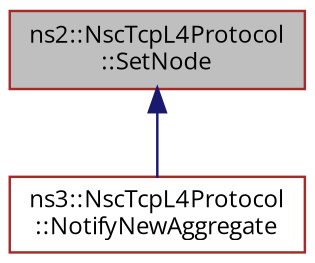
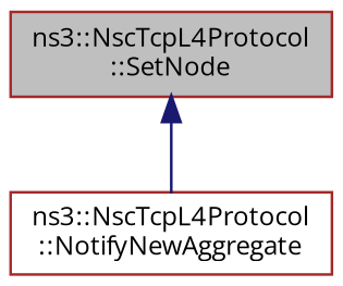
  digraph {
    rankdir=TB
    fontname="Open Sans"
    node [color=brown fontname="Open Sans" fontsize=10 shape=record style=filled]
-   n1 [fillcolor=grey75 fontcolor=black height=0.2 label="ns2::NscTcpL4Protocol\l::SetNode" width=0.4]
+   n1 [fillcolor=grey75 fontcolor=black height=0.2 label="ns3::NscTcpL4Protocol\l::SetNode" width=0.4]
    n2 [fillcolor=white height=0.2 label="ns3::NscTcpL4Protocol\l::NotifyNewAggregate" width=0.4]
    n1 -> n2 [color=midnightblue dir=back fontname="Open Sans" fontsize=10 labelfontname=Helvetica labelfontsize=10 style=solid]
  }
